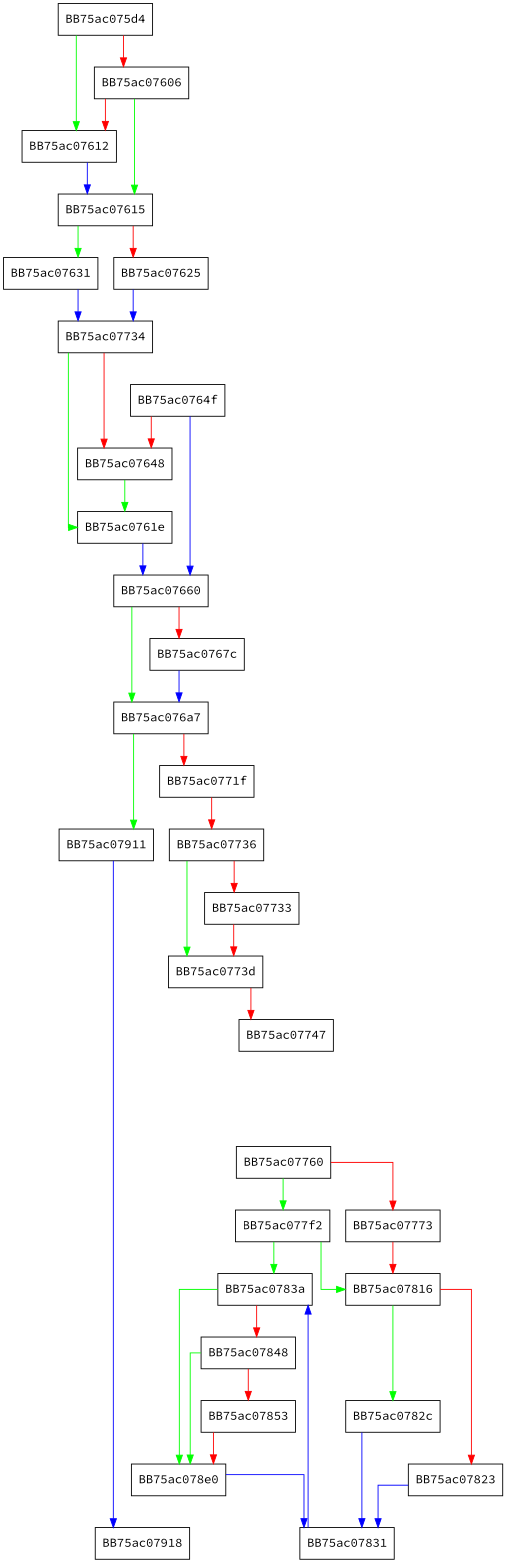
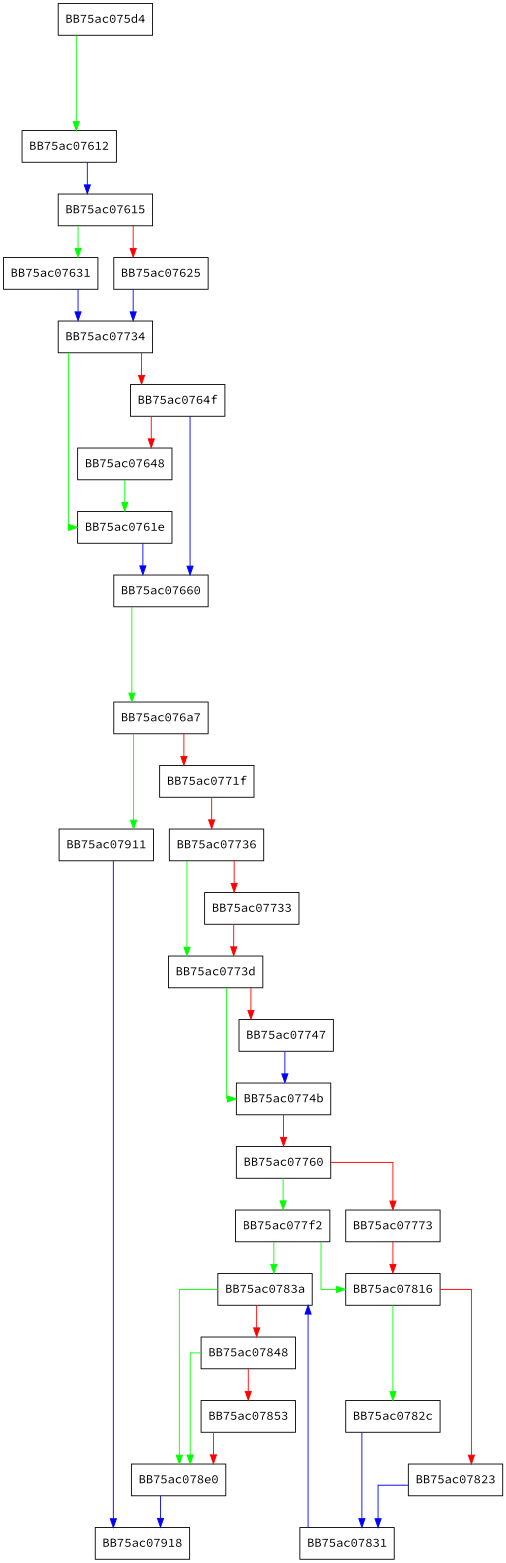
  digraph {
    fontname="Source Code Pro"
    splines=ortho
    node [fontname="Source Code Pro" shape=box]
    edge [color=red fontname="Source Code Pro"]
    BB75ac075d4
    BB75ac07612
-   BB75ac07606
    BB75ac07615
    BB75ac07631
    BB75ac07625
    n7 [label=BB75ac07734]
    n8 [label=BB75ac0761e]
    BB75ac07648
    BB75ac07660
    BB75ac076a7
-   BB75ac0767c
    BB75ac0764f
    BB75ac07911
    BB75ac0771f
    BB75ac07918
    n17 [label=BB75ac07736]
+   BB75ac0774b
    BB75ac07760
    BB75ac0773d
    BB75ac07733
    BB75ac0783a
    BB75ac078e0
    BB75ac07848
    BB75ac077f2
    BB75ac07773
    BB75ac07747
    BB75ac07853
    BB75ac07816
    BB75ac0782c
    BB75ac07823
    BB75ac07831
    BB75ac075d4 -> BB75ac07612 [color=green]
-   BB75ac075d4 -> BB75ac07606
    BB75ac07612 -> BB75ac07615 [color=blue]
-   BB75ac07606 -> BB75ac07612
-   BB75ac07606 -> BB75ac07615 [color=green]
    BB75ac07615 -> BB75ac07631 [color=green]
    BB75ac07615 -> BB75ac07625
    BB75ac07631 -> n7 [color=blue]
    BB75ac07625 -> n7 [color=blue]
    n7 -> n8 [color=green]
-   n7 -> BB75ac07648
+   n7 -> BB75ac0764f
    n8 -> BB75ac07660 [color=blue]
    BB75ac07648 -> n8 [color=green]
    BB75ac07660 -> BB75ac076a7 [color=green]
-   BB75ac07660 -> BB75ac0767c
    BB75ac076a7 -> BB75ac07911 [color=green]
    BB75ac076a7 -> BB75ac0771f
-   BB75ac0767c -> BB75ac076a7 [color=blue]
    BB75ac0764f -> BB75ac07648
    BB75ac0764f -> BB75ac07660 [color=blue]
    BB75ac07911 -> BB75ac07918 [color=blue]
    BB75ac0771f -> n17
    n17 -> BB75ac0773d [color=green]
    n17 -> BB75ac07733
+   BB75ac0774b -> BB75ac07760
    BB75ac07760 -> BB75ac077f2 [color=green]
    BB75ac07760 -> BB75ac07773
+   BB75ac0773d -> BB75ac0774b [color=green]
    BB75ac0773d -> BB75ac07747
    BB75ac07733 -> BB75ac0773d
    BB75ac0783a -> BB75ac078e0 [color=green]
    BB75ac0783a -> BB75ac07848
-   BB75ac078e0 -> BB75ac07831 [color=blue]
+   BB75ac078e0 -> BB75ac07918 [color=blue]
    BB75ac07848 -> BB75ac078e0 [color=green]
    BB75ac07848 -> BB75ac07853
    BB75ac077f2 -> BB75ac0783a [color=green]
    BB75ac077f2 -> BB75ac07816 [color=green]
    BB75ac07773 -> BB75ac07816
+   BB75ac07747 -> BB75ac0774b [color=blue]
    BB75ac07853 -> BB75ac078e0
    BB75ac07816 -> BB75ac0782c [color=green]
    BB75ac07816 -> BB75ac07823
    BB75ac0782c -> BB75ac07831 [color=blue]
    BB75ac07823 -> BB75ac07831 [color=blue]
    BB75ac07831 -> BB75ac0783a [color=blue]
  }
